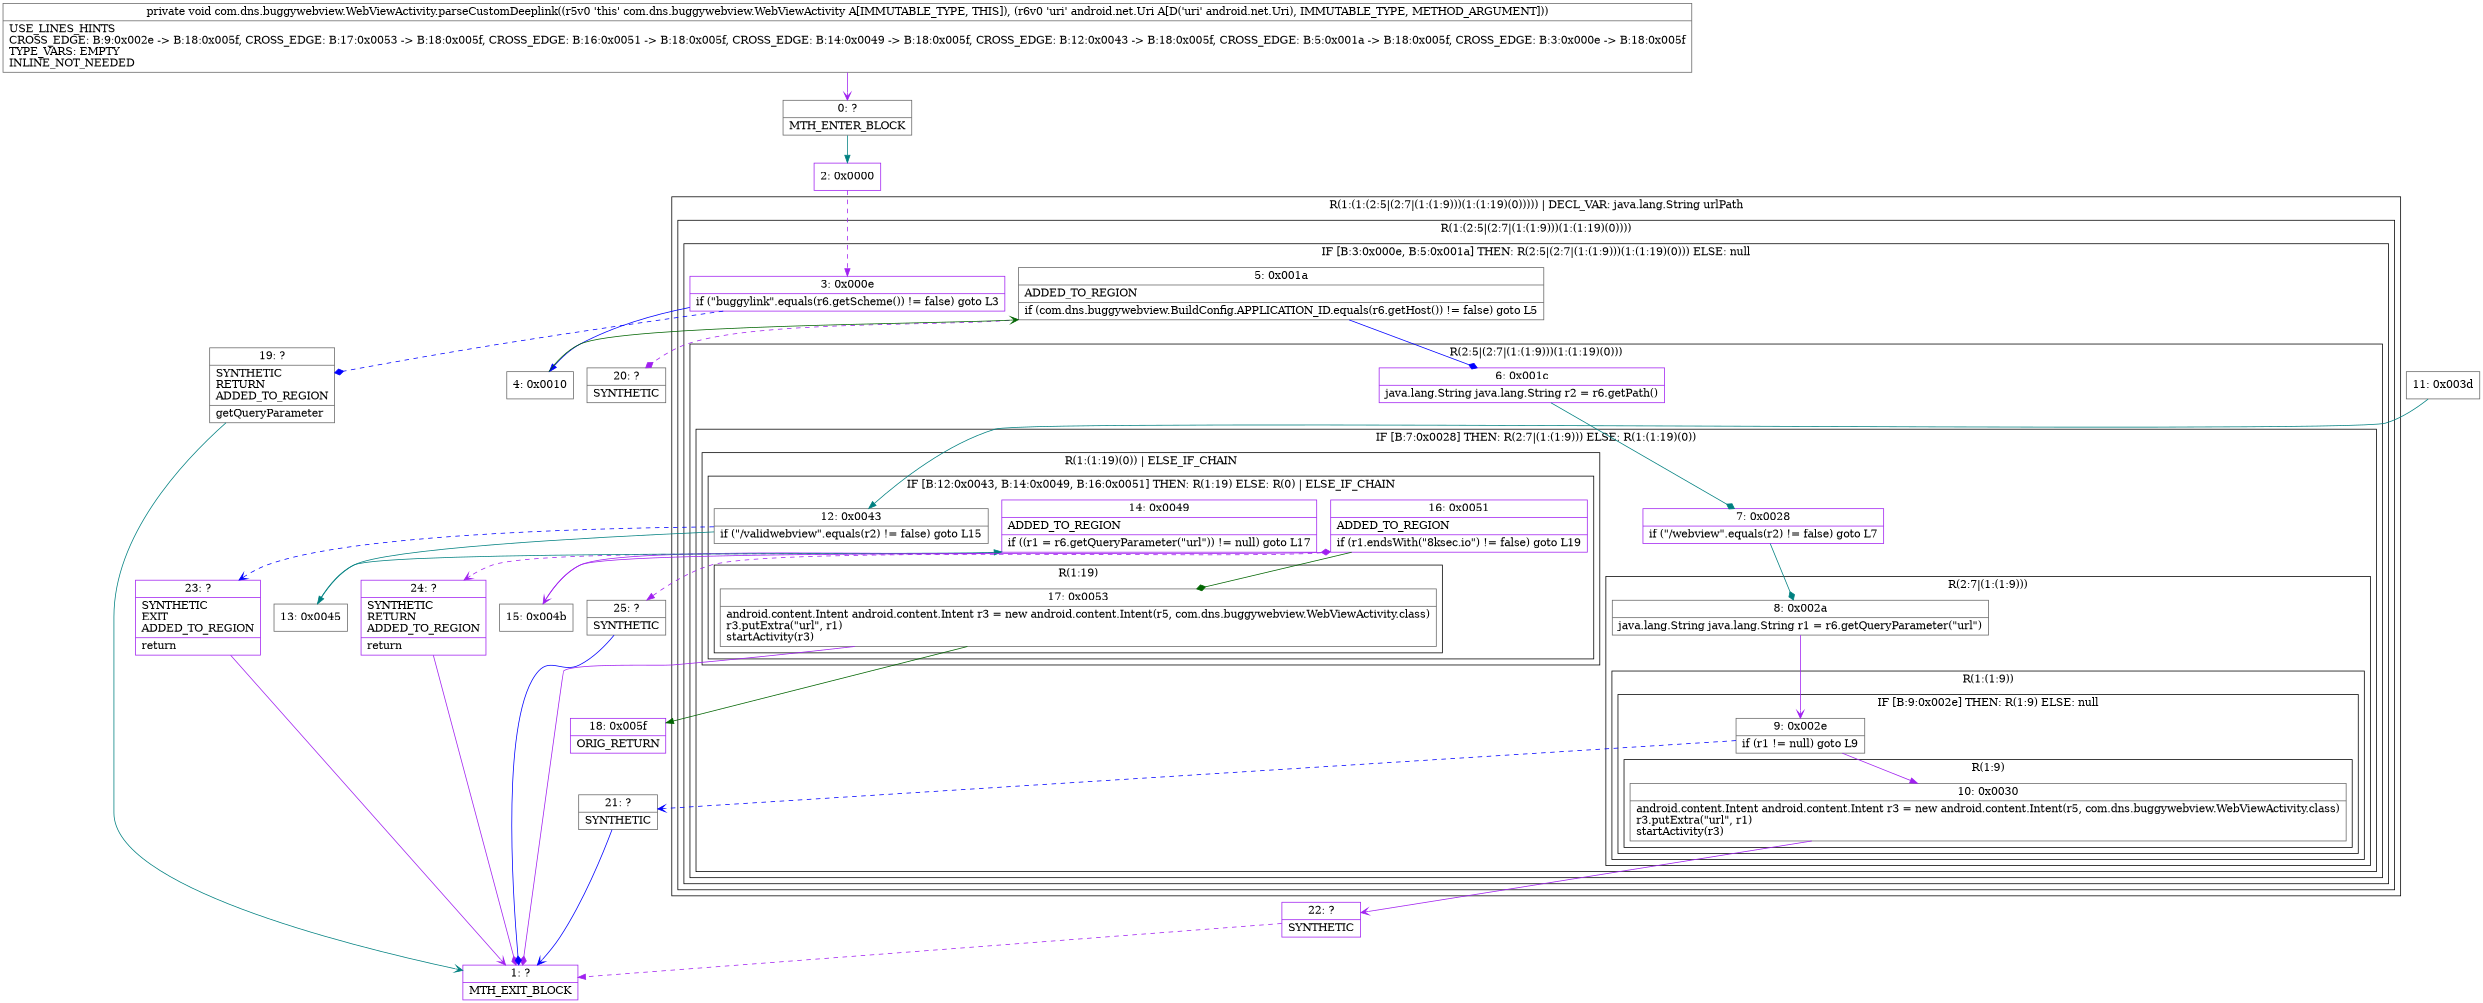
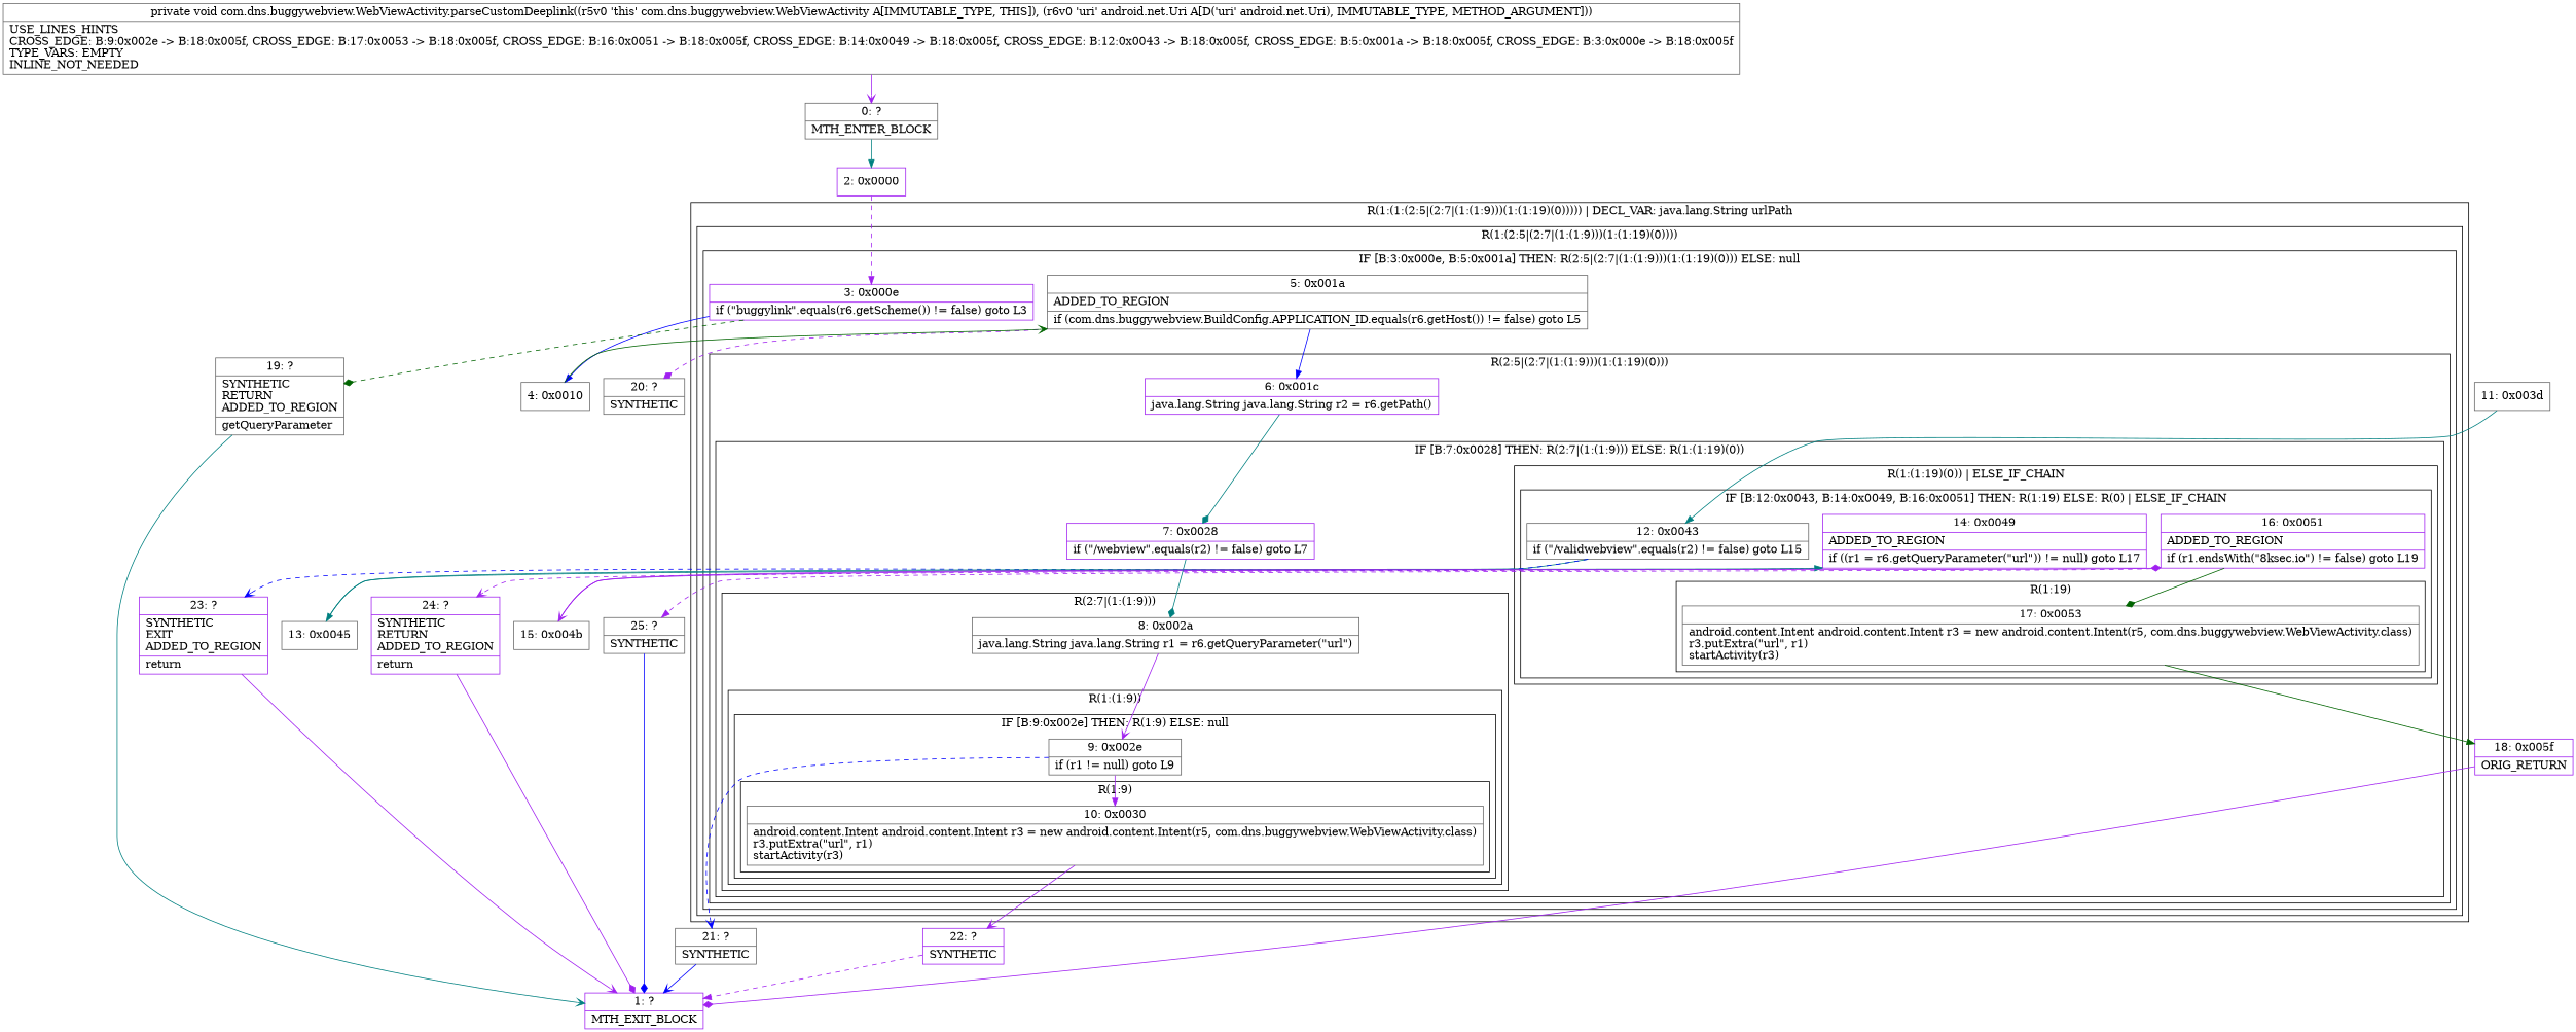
  digraph {
    node [color=gray40 shape=record]
    edge [arrowhead=vee color=purple]
    n1 [label="{10\:\ 0x0030|android.content.Intent android.content.Intent r3 = new android.content.Intent(r5, com.dns.buggywebview.WebViewActivity.class)\lr3.putExtra(\"url\", r1)\lstartActivity(r3)\l}"]
    n2 [label="{9\:\ 0x002e|if (r1 != null) goto L9\l}"]
    n3 [label="{8\:\ 0x002a|java.lang.String java.lang.String r1 = r6.getQueryParameter(\"url\")\l}"]
    n4 [label="{17\:\ 0x0053|android.content.Intent android.content.Intent r3 = new android.content.Intent(r5, com.dns.buggywebview.WebViewActivity.class)\lr3.putExtra(\"url\", r1)\lstartActivity(r3)\l}"]
    n5 [label="{12\:\ 0x0043|if (\"\/validwebview\".equals(r2) != false) goto L15\l}"]
    n6 [color=purple label="{14\:\ 0x0049|ADDED_TO_REGION\l|if ((r1 = r6.getQueryParameter(\"url\")) != null) goto L17\l}"]
    n7 [color=purple label="{16\:\ 0x0051|ADDED_TO_REGION\l|if (r1.endsWith(\"8ksec.io\") != false) goto L19\l}"]
    n8 [color=purple label="{7\:\ 0x0028|if (\"\/webview\".equals(r2) != false) goto L7\l}"]
    n9 [color=purple label="{6\:\ 0x001c|java.lang.String java.lang.String r2 = r6.getPath()\l}"]
    n10 [color=purple label="{3\:\ 0x000e|if (\"buggylink\".equals(r6.getScheme()) != false) goto L3\l}"]
    n11 [label="{5\:\ 0x001a|ADDED_TO_REGION\l|if (com.dns.buggywebview.BuildConfig.APPLICATION_ID.equals(r6.getHost()) != false) goto L5\l}"]
    n12 [color=purple label="{22\:\ ?|SYNTHETIC\l}"]
    n13 [label="{21\:\ ?|SYNTHETIC\l}"]
    n14 [color=purple label="{18\:\ 0x005f|ORIG_RETURN\l}"]
    n15 [label="{13\:\ 0x0045}"]
    n16 [color=purple label="{23\:\ ?|SYNTHETIC\lEXIT\lADDED_TO_REGION\l|return\l}"]
    n17 [label="{15\:\ 0x004b}"]
    n18 [color=purple label="{24\:\ ?|SYNTHETIC\lRETURN\lADDED_TO_REGION\l|return\l}"]
    n19 [label="{25\:\ ?|SYNTHETIC\l}"]
    n20 [label="{4\:\ 0x0010}"]
    n21 [label="{19\:\ ?|SYNTHETIC\lRETURN\lADDED_TO_REGION\l|getQueryParameter\l}"]
    n22 [label="{20\:\ ?|SYNTHETIC\l}"]
    n23 [color=purple label="{1\:\ ?|MTH_EXIT_BLOCK\l}"]
    n24 [label="{11\:\ 0x003d}"]
    n25 [label="{0\:\ ?|MTH_ENTER_BLOCK\l}"]
    n26 [color=purple label="{2\:\ 0x0000}"]
    n27 [label="{private void com.dns.buggywebview.WebViewActivity.parseCustomDeeplink((r5v0 'this' com.dns.buggywebview.WebViewActivity A[IMMUTABLE_TYPE, THIS]), (r6v0 'uri' android.net.Uri A[D('uri' android.net.Uri), IMMUTABLE_TYPE, METHOD_ARGUMENT]))  | USE_LINES_HINTS\lCROSS_EDGE: B:9:0x002e \-\> B:18:0x005f, CROSS_EDGE: B:17:0x0053 \-\> B:18:0x005f, CROSS_EDGE: B:16:0x0051 \-\> B:18:0x005f, CROSS_EDGE: B:14:0x0049 \-\> B:18:0x005f, CROSS_EDGE: B:12:0x0043 \-\> B:18:0x005f, CROSS_EDGE: B:5:0x001a \-\> B:18:0x005f, CROSS_EDGE: B:3:0x000e \-\> B:18:0x005f\lTYPE_VARS: EMPTY\lINLINE_NOT_NEEDED\l}"]
    subgraph cluster_1 {
      label="R(1:(1:(2:5|(2:7|(1:(1:9)))(1:(1:19)(0))))) | DECL_VAR: java.lang.String urlPath\l"
      subgraph cluster_2 {
        label="R(1:(2:5|(2:7|(1:(1:9)))(1:(1:19)(0))))"
        subgraph cluster_3 {
          label="IF [B:3:0x000e, B:5:0x001a] THEN: R(2:5|(2:7|(1:(1:9)))(1:(1:19)(0))) ELSE: null"
          n10
          n11
          subgraph cluster_4 {
            label="R(2:5|(2:7|(1:(1:9)))(1:(1:19)(0)))"
            n9
            subgraph cluster_5 {
              label="IF [B:7:0x0028] THEN: R(2:7|(1:(1:9))) ELSE: R(1:(1:19)(0))"
              n8
              subgraph cluster_6 {
                label="R(2:7|(1:(1:9)))"
                n3
                subgraph cluster_7 {
                  label="R(1:(1:9))"
                  subgraph cluster_8 {
                    label="IF [B:9:0x002e] THEN: R(1:9) ELSE: null"
                    n2
                    subgraph cluster_9 {
                      label="R(1:9)"
                      n1
                    }
                  }
                }
              }
              subgraph cluster_10 {
                label="R(1:(1:19)(0)) | ELSE_IF_CHAIN\l"
                subgraph cluster_11 {
                  label="IF [B:12:0x0043, B:14:0x0049, B:16:0x0051] THEN: R(1:19) ELSE: R(0) | ELSE_IF_CHAIN\l"
                  n5
                  n6
                  n7
                  subgraph cluster_12 {
                    label="R(1:19)"
                    n4
                  }
                  subgraph cluster_13 {
                    label="R(0)"
                  }
                }
              }
            }
          }
        }
      }
    }
    n1 -> n12
    n2 -> n1 [arrowhead=normal]
    n2 -> n13 [color=blue style=dashed]
    n3 -> n2
    n4 -> n14 [arrowhead=normal color=darkgreen]
    n5 -> n15 [arrowhead=normal color=teal]
    n5 -> n16 [color=blue style=dashed]
    n6 -> n17
    n6 -> n18 [style=dashed]
    n7 -> n4 [arrowhead=diamond color=darkgreen]
    n7 -> n19 [arrowhead=normal style=dashed]
    n8 -> n3 [arrowhead=diamond color=teal]
    n9 -> n8 [arrowhead=diamond color=teal]
    n10 -> n20 [arrowhead=normal color=blue]
-   n10 -> n21 [arrowhead=diamond color=blue style=dashed]
-   n11 -> n9 [arrowhead=diamond color=blue]
+   n10 -> n21 [arrowhead=diamond color=darkgreen style=dashed]
+   n11 -> n9 [arrowhead=normal color=blue]
    n11 -> n22 [arrowhead=diamond style=dashed]
    n12 -> n23 [arrowhead=normal style=dashed]
    n13 -> n23 [color=blue]
-   n4 -> n23 [arrowhead=diamond]
+   n14 -> n23 [arrowhead=diamond]
    n15 -> n6 [arrowhead=normal color=teal]
    n16 -> n23
    n17 -> n7 [arrowhead=diamond]
    n18 -> n23 [arrowhead=diamond]
    n19 -> n23 [arrowhead=diamond color=blue]
    n20 -> n11 [color=darkgreen]
    n21 -> n23 [color=teal]
    n24 -> n5 [arrowhead=normal color=teal]
    n25 -> n26 [arrowhead=normal color=teal]
    n26 -> n10 [arrowhead=normal style=dashed]
    n27 -> n25
  }
